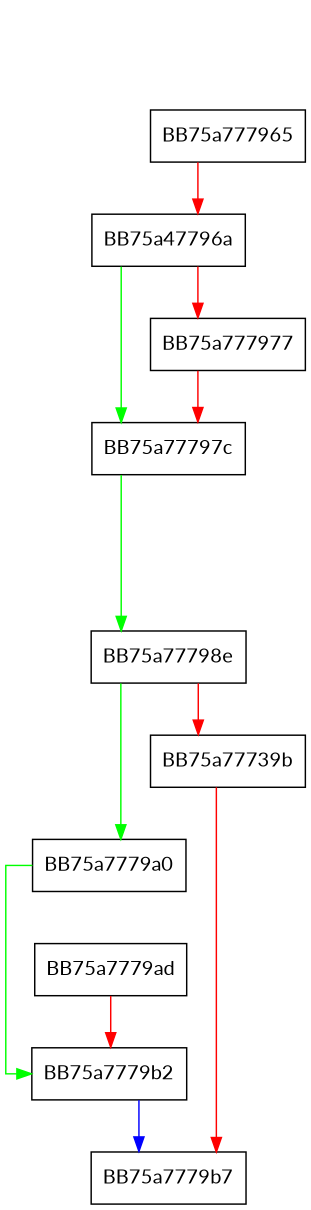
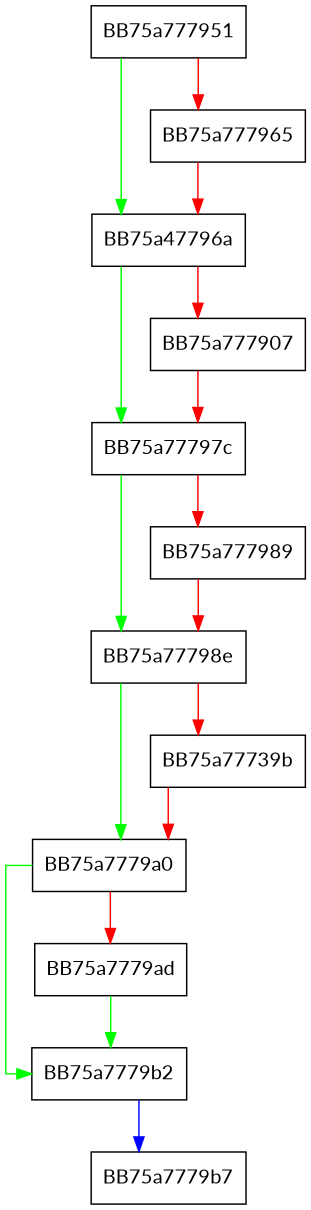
  digraph {
    fontname=Lato
    splines=ortho
    node [fontname=Lato shape=box]
    edge [color=red fontname=Lato]
    n1 [label=BB75a47796a]
+   BB75a777951
    BB75a777965
    BB75a77797c
-   BB75a777977
+   BB75a777977 [label=BB75a777907]
    BB75a77798e
+   BB75a777989
    BB75a7779a0
    n9 [label=BB75a77739b]
    BB75a7779b2
    BB75a7779ad
    BB75a7779b7
    n1 -> BB75a77797c [color=green]
    n1 -> BB75a777977
+   BB75a777951 -> n1 [color=green]
+   BB75a777951 -> BB75a777965
    BB75a777965 -> n1
    BB75a77797c -> BB75a77798e [color=green]
+   BB75a77797c -> BB75a777989
    BB75a777977 -> BB75a77797c
    BB75a77798e -> BB75a7779a0 [color=green]
    BB75a77798e -> n9
+   BB75a777989 -> BB75a77798e
    BB75a7779a0 -> BB75a7779b2 [color=green]
-   n9 -> BB75a7779b7
+   BB75a7779a0 -> BB75a7779ad
+   n9 -> BB75a7779a0
    BB75a7779b2 -> BB75a7779b7 [color=blue]
-   BB75a7779ad -> BB75a7779b2
+   BB75a7779ad -> BB75a7779b2 [color=green]
  }
